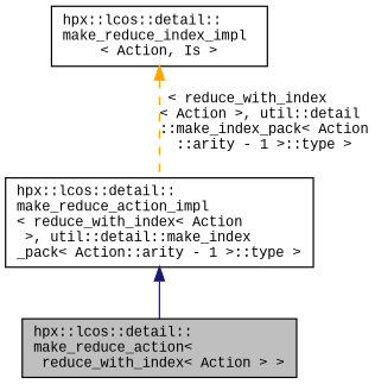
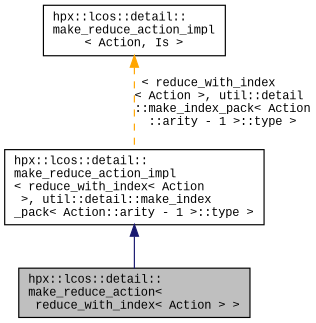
  digraph {
    rankdir=TB
    fontname="Liberation Mono"
    node [color=black fillcolor=white fontname="Liberation Mono" fontsize=10 shape=record style=filled]
    edge [dir=back fontname="Liberation Mono" fontsize=10 labelfontname=Helvetica labelfontsize=10]
    n1 [fillcolor=grey75 fontcolor=black height=0.2 label="hpx::lcos::detail::\lmake_reduce_action\<\l reduce_with_index\< Action \> \>" width=0.4]
    n2 [height=0.2 label="hpx::lcos::detail::\lmake_reduce_action_impl\l\< reduce_with_index\< Action\l \>, util::detail::make_index\l_pack\< Action::arity - 1 \>::type \>" width=0.4]
-   n3 [height=0.2 label="hpx::lcos::detail::\lmake_reduce_index_impl\l\< Action, Is \>" width=0.4]
+   n3 [height=0.2 label="hpx::lcos::detail::\lmake_reduce_action_impl\l\< Action, Is \>" width=0.4]
    n2 -> n1 [color=midnightblue style=solid]
    n3 -> n2 [color=orange label=" \< reduce_with_index\l\< Action \>, util::detail\l::make_index_pack\< Action\l::arity - 1 \>::type \>" style=dashed]
  }
